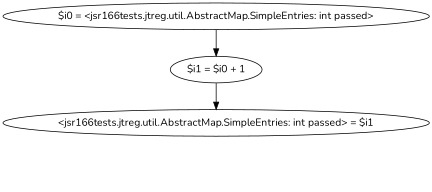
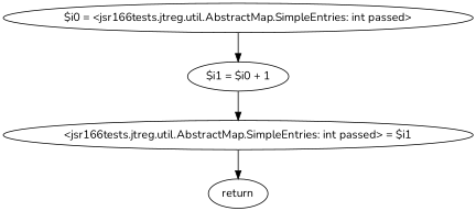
  digraph {
    fontname=Nunito
    node [fontname=Nunito]
    edge [fontname=Nunito]
    "$i0 = <jsr166tests.jtreg.util.AbstractMap.SimpleEntries: int passed>"
    "$i1 = $i0 + 1"
    "<jsr166tests.jtreg.util.AbstractMap.SimpleEntries: int passed> = $i1"
+   return
    "$i0 = <jsr166tests.jtreg.util.AbstractMap.SimpleEntries: int passed>" -> "$i1 = $i0 + 1"
    "$i1 = $i0 + 1" -> "<jsr166tests.jtreg.util.AbstractMap.SimpleEntries: int passed> = $i1"
+   "<jsr166tests.jtreg.util.AbstractMap.SimpleEntries: int passed> = $i1" -> return
  }
